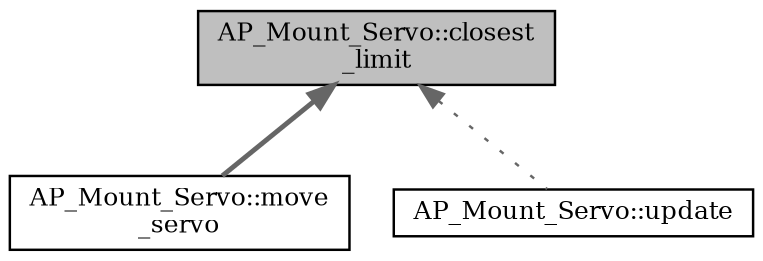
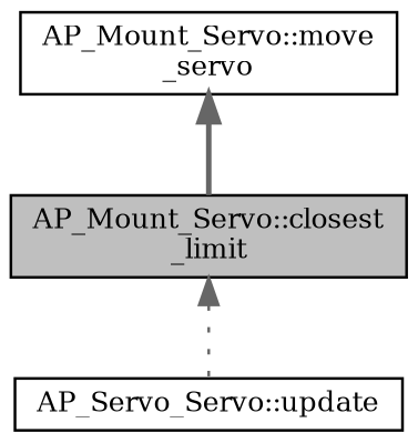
  digraph {
    fontname="DejaVu Serif"
    rankdir=TB
    node [color=black fillcolor=white fontname="DejaVu Serif" fontsize=10 shape=record style=filled]
    edge [color=gray40 dir=back fontname="DejaVu Serif" fontsize=10 labelfontname=Helvetica labelfontsize=10]
    n1 [fillcolor=grey75 fontcolor=black height=0.2 label="AP_Mount_Servo::closest\l_limit" width=0.4]
    n2 [height=0.2 label="AP_Mount_Servo::move\l_servo" width=0.4]
-   n3 [height=0.2 label="AP_Mount_Servo::update" width=0.4]
-   n1 -> n2 [style=bold]
+   n3 [height=0.2 label="AP_Servo_Servo::update" width=0.4]
+   n2 -> n1 [style=bold]
    n1 -> n3 [style=dotted]
  }
